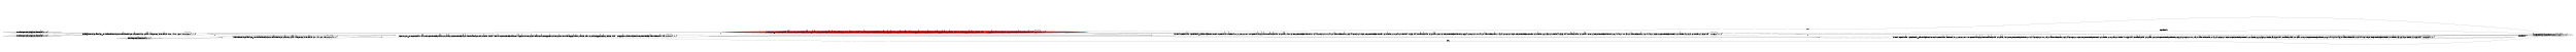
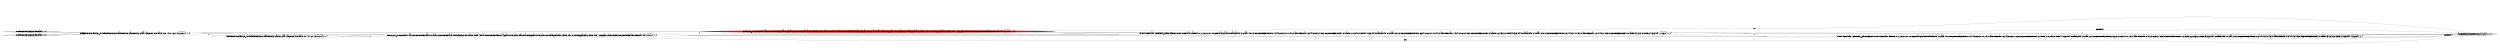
  digraph {
    rankdir=LR
    node [fillcolor=white shape=ellipse style=filled]
    edge [style=bold]
    n1 [fillcolor=red label="TopNQuery query = new TopNQueryBuilder().dataSource(QueryRunnerTestHelper.dataSource).granularity(QueryRunnerTestHelper.allGran).dimension(filteredSpec).metric(\"maxIndex\").threshold(4).intervals(QueryRunnerTestHelper.fullOnIntervalSpec).aggregators(Lists.newArrayList(Iterables.concat(commonAggregators,Lists.newArrayList(new DoubleMaxAggregatorFactory(\"maxIndex\",\"index\"),new DoubleMinAggregatorFactory(\"minIndex\",\"index\"))))).postAggregators(Collections.singletonList(QueryRunnerTestHelper.addRowsIndexConstant)).build()@@@4@@@['0', '1', '0']"]
    n2 [label="List<Result<TopNResultValue>> expectedResults = Collections.singletonList(new Result<TopNResultValue>(DateTimes.of(\"2011-01-12T00:00:00.000Z\"),new TopNResultValue(Arrays.asList(ImmutableMap.builder().put(\"qns_alias\",140000L).put(QueryRunnerTestHelper.indexMetric,217725.41940800005D).put(\"rows\",279L).put(\"addRowsIndexConstant\",218005.41940800005D).put(\"uniques\",QueryRunnerTestHelper.UNIQUES_1).put(\"maxIndex\",1870.061029D).put(\"minIndex\",91.270553D).build(),ImmutableMap.builder().put(\"qns_alias\",160000L).put(QueryRunnerTestHelper.indexMetric,210865.67977600006D).put(\"rows\",279L).put(\"addRowsIndexConstant\",211145.67977600006D).put(\"uniques\",QueryRunnerTestHelper.UNIQUES_1).put(\"maxIndex\",1862.737933D).put(\"minIndex\",99.284525D).build(),ImmutableMap.builder().put(\"qns_alias\",120000L).put(QueryRunnerTestHelper.indexMetric,12086.472791D).put(\"rows\",93L).put(\"addRowsIndexConstant\",12180.472791D).put(\"uniques\",QueryRunnerTestHelper.UNIQUES_1).put(\"maxIndex\",193.787574D).put(\"minIndex\",84.710523D).build()))))@@@5@@@['1', '1', '0']"]
    n3 [fillcolor=lightgray label="assertExpectedResults(expectedResults,query)@@@6@@@['1', '1', '1']"]
    n4 [label="List<Result<TopNResultValue>> expectedResults = Collections.singletonList(new Result<TopNResultValue>(DateTimes.of(\"2011-01-12T00:00:00.000Z\"),new TopNResultValue(Arrays.asList(ImmutableMap.builder().put(\"ql_alias\",1400L).put(QueryRunnerTestHelper.indexMetric,217725.41940800005D).put(\"rows\",279L).put(\"addRowsIndexConstant\",218005.41940800005D).put(\"uniques\",QueryRunnerTestHelper.UNIQUES_1).put(\"maxIndex\",1870.061029D).put(\"minIndex\",91.270553D).build(),ImmutableMap.builder().put(\"ql_alias\",1600L).put(QueryRunnerTestHelper.indexMetric,210865.67977600006D).put(\"rows\",279L).put(\"addRowsIndexConstant\",211145.67977600006D).put(\"uniques\",QueryRunnerTestHelper.UNIQUES_1).put(\"maxIndex\",1862.737933D).put(\"minIndex\",99.284525D).build(),ImmutableMap.builder().put(\"ql_alias\",1200L).put(QueryRunnerTestHelper.indexMetric,12086.472791D).put(\"rows\",93L).put(\"addRowsIndexConstant\",12180.472791D).put(\"uniques\",QueryRunnerTestHelper.UNIQUES_1).put(\"maxIndex\",193.787574D).put(\"minIndex\",84.710523D).build()))))@@@5@@@['0', '0', '1']"]
    n5 [fillcolor=lightgray label="testFullOnTopNNumericStringColumnWithDecoration['0', '1', '0']" shape=diamond]
    n6 [label="ListFilteredDimensionSpec filteredSpec = new ListFilteredDimensionSpec(new DefaultDimensionSpec(\"qualityNumericString\",\"qns_alias\",ValueType.LONG),Sets.newHashSet(\"120000\",\"140000\",\"160000\"),true)@@@3@@@['1', '1', '0']"]
    n7 [label="TopNQuery query = new TopNQueryBuilder().dataSource(QueryRunnerTestHelper.dataSource).granularity(QueryRunnerTestHelper.allGran).dimension(filteredSpec).metric(\"maxIndex\").threshold(4).intervals(QueryRunnerTestHelper.fullOnInterval).aggregators(Lists.newArrayList(Iterables.concat(commonAggregators,Lists.newArrayList(new DoubleMaxAggregatorFactory(\"maxIndex\",\"index\"),new DoubleMinAggregatorFactory(\"minIndex\",\"index\"))))).postAggregators(Collections.singletonList(QueryRunnerTestHelper.addRowsIndexConstant)).build()@@@4@@@['1', '0', '1']"]
-   n8 [fillcolor=lightgray label="testFullOnTopNDecorationOnNumeric['0', '0', '1']" shape=diamond]
    n9 [label="ListFilteredDimensionSpec filteredSpec = new ListFilteredDimensionSpec(new DefaultDimensionSpec(\"qualityLong\",\"ql_alias\",ValueType.LONG),Sets.newHashSet(\"1200\",\"1400\",\"1600\"),true)@@@3@@@['0', '0', '1']"]
    n10 [fillcolor=lightgray label="testFullOnTopNNumericStringColumnWithDecoration['1', '0', '0']" shape=diamond]
    n1 -> n2
    n1 -> n3 [label=query style=solid]
    n2 -> n3 [label=expectedResults style=solid]
    n2 -> n3
    n2 -> n4 [label=0 style=dashed]
    n4 -> n3
    n4 -> n3 [label=expectedResults style=solid]
    n5 -> n6
    n6 -> n1
    n6 -> n7
    n6 -> n9 [label=0 style=dashed]
    n7 -> n1 [label=0 style=dashed]
    n7 -> n2
    n7 -> n3 [label=query style=solid]
    n7 -> n4
-   n8 -> n9
    n9 -> n7
    n10 -> n6
  }
